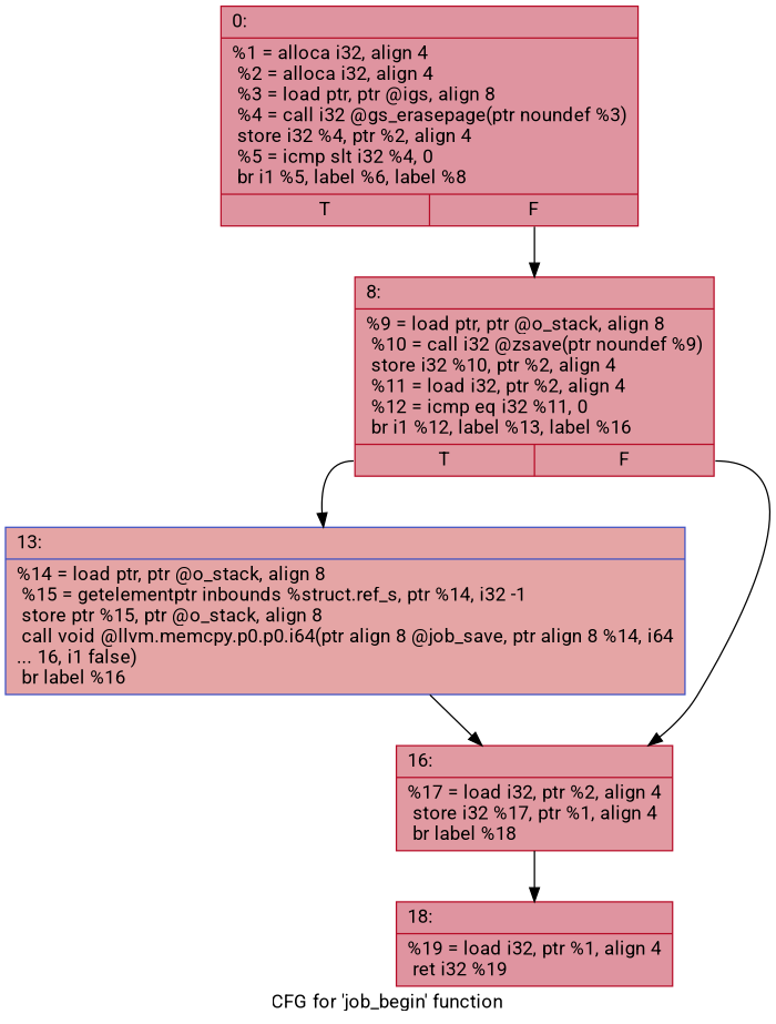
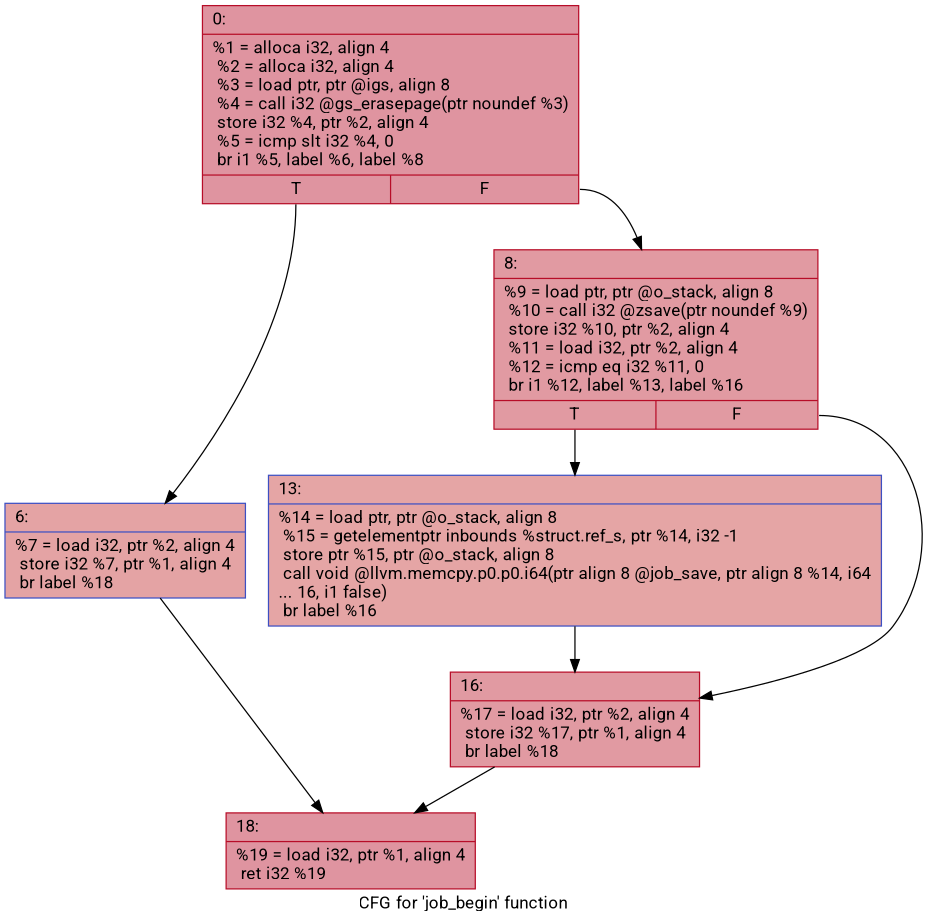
  digraph {
    label="CFG for 'job_begin' function"
    fontname=Roboto
    node [color="#b70d28ff" fillcolor="#b70d2870" fontname=Roboto shape=record style=filled]
    edge [fontname=Roboto]
    n1 [label="{0:\l|  %1 = alloca i32, align 4\l  %2 = alloca i32, align 4\l  %3 = load ptr, ptr @igs, align 8\l  %4 = call i32 @gs_erasepage(ptr noundef %3)\l  store i32 %4, ptr %2, align 4\l  %5 = icmp slt i32 %4, 0\l  br i1 %5, label %6, label %8\l|{<s0>T|<s1>F}}"]
+   n2 [color="#3d50c3ff" fillcolor="#c32e3170" label="{6:\l|  %7 = load i32, ptr %2, align 4\l  store i32 %7, ptr %1, align 4\l  br label %18\l}"]
    n3 [fillcolor="#bb1b2c70" label="{8:\l|  %9 = load ptr, ptr @o_stack, align 8\l  %10 = call i32 @zsave(ptr noundef %9)\l  store i32 %10, ptr %2, align 4\l  %11 = load i32, ptr %2, align 4\l  %12 = icmp eq i32 %11, 0\l  br i1 %12, label %13, label %16\l|{<s0>T|<s1>F}}"]
    n4 [label="{18:\l|  %19 = load i32, ptr %1, align 4\l  ret i32 %19\l}"]
    n5 [color="#3d50c3ff" fillcolor="#c5333470" label="{13:\l|  %14 = load ptr, ptr @o_stack, align 8\l  %15 = getelementptr inbounds %struct.ref_s, ptr %14, i32 -1\l  store ptr %15, ptr @o_stack, align 8\l  call void @llvm.memcpy.p0.p0.i64(ptr align 8 @job_save, ptr align 8 %14, i64\l... 16, i1 false)\l  br label %16\l}"]
    n6 [fillcolor="#bb1b2c70" label="{16:\l|  %17 = load i32, ptr %2, align 4\l  store i32 %17, ptr %1, align 4\l  br label %18\l}"]
+   n1 -> n2 [tailport=s0]
    n1 -> n3 [tailport=s1]
+   n2 -> n4
    n3 -> n5 [tailport=s0]
    n3 -> n6 [tailport=s1]
    n5 -> n6
    n6 -> n4
  }
